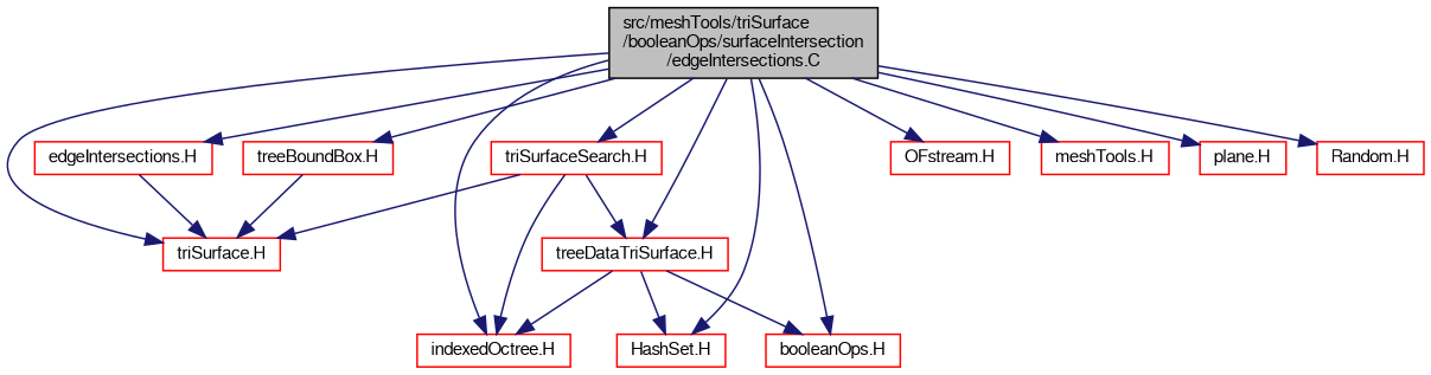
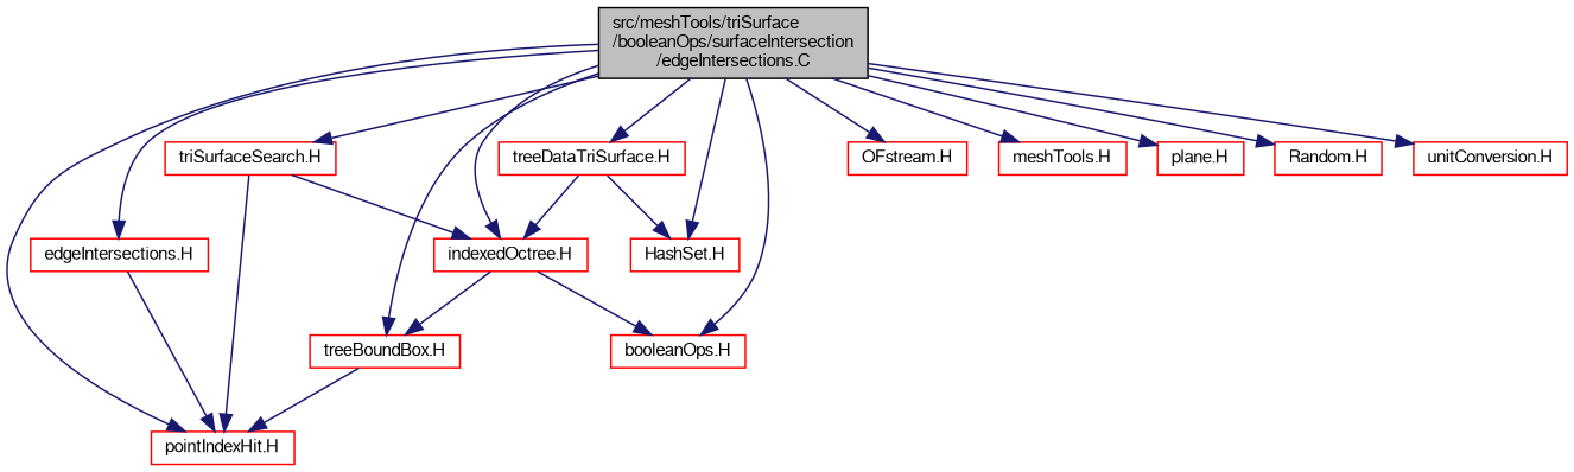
  digraph {
    node [color=red fontname=FreeSans fontsize=10 shape=record]
    edge [color=midnightblue fontname=FreeSans fontsize=10 labelfontname=FreeSans labelfontsize=10 style=solid]
    n1 [color=black fillcolor=grey75 fontcolor=black height=0.2 label="src/meshTools/triSurface\l/booleanOps/surfaceIntersection\l/edgeIntersections.C" style=filled width=0.4]
    n2 [height=0.2 label="edgeIntersections.H" width=0.4]
-   n3 [height=0.2 label="triSurface.H" width=0.4]
+   n3 [height=0.2 label="pointIndexHit.H" width=0.4]
    n4 [height=0.2 label="triSurfaceSearch.H" width=0.4]
    n5 [height=0.2 label="indexedOctree.H" width=0.4]
    n6 [height=0.2 label="treeBoundBox.H" width=0.4]
    n7 [height=0.2 label="HashSet.H" width=0.4]
    n8 [height=0.2 label="treeDataTriSurface.H" width=0.4]
    n9 [height=0.2 label="booleanOps.H" width=0.4]
    n10 [height=0.2 label="OFstream.H" width=0.4]
    n11 [height=0.2 label="meshTools.H" width=0.4]
    n12 [height=0.2 label="plane.H" width=0.4]
    n13 [height=0.2 label="Random.H" width=0.4]
+   n14 [height=0.2 label="unitConversion.H" width=0.4]
    n1 -> n2
    n1 -> n3
    n1 -> n4
    n1 -> n5
    n1 -> n6
    n1 -> n7
    n1 -> n8
    n1 -> n9
    n1 -> n10
    n1 -> n11
    n1 -> n12
    n1 -> n13
+   n1 -> n14
    n2 -> n3
    n4 -> n3
    n4 -> n5
-   n4 -> n8
+   n5 -> n6
    n6 -> n3
    n8 -> n5
    n8 -> n7
-   n8 -> n9
+   n5 -> n9
  }
